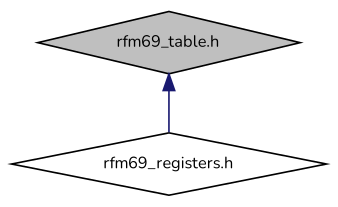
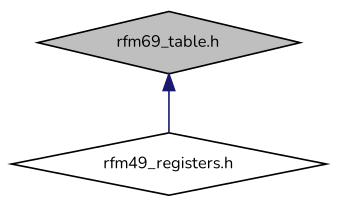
  digraph {
    fontname=Nunito
    node [color=black fontname=Nunito fontsize=10 shape=diamond style=filled]
    n1 [fillcolor=grey75 fontcolor=black height=0.2 label="rfm69_table.h" width=0.4]
-   n2 [fillcolor=white height=0.2 label="rfm69_registers.h" width=0.4]
+   n2 [fillcolor=white height=0.2 label="rfm49_registers.h" width=0.4]
    n1 -> n2 [color=midnightblue dir=back fontname=Nunito fontsize=10 labelfontname=Helvetica labelfontsize=10 style=solid]
  }
